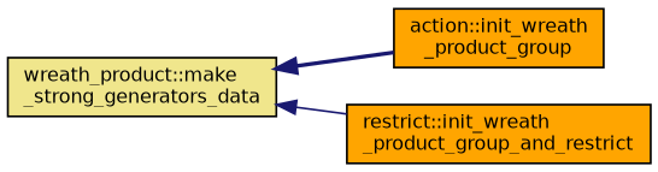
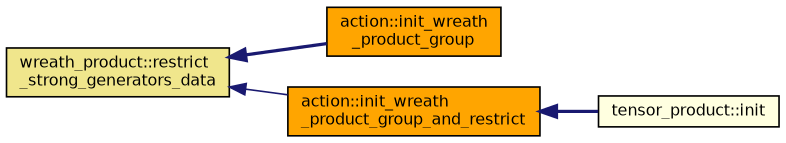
  digraph {
    rankdir=LR
    node [color=black fillcolor=orange fontname=Helvetica fontsize=10 shape=record style=filled]
    edge [color=midnightblue dir=back fontname=Helvetica fontsize=10 labelfontname=Helvetica labelfontsize=10 style=bold]
-   n1 [fillcolor=khaki fontcolor=black height=0.2 label="wreath_product::make\l_strong_generators_data" width=0.4]
+   n1 [fillcolor=khaki fontcolor=black height=0.2 label="wreath_product::restrict\l_strong_generators_data" width=0.4]
    n2 [height=0.2 label="action::init_wreath\l_product_group" width=0.4]
-   n3 [height=0.2 label="restrict::init_wreath\l_product_group_and_restrict" width=0.4]
+   n3 [height=0.2 label="action::init_wreath\l_product_group_and_restrict" width=0.4]
+   n4 [fillcolor=lightyellow height=0.2 label="tensor_product::init" width=0.4]
    n1 -> n2
    n1 -> n3 [style=solid]
+   n3 -> n4
  }
